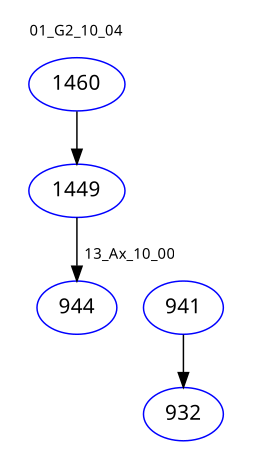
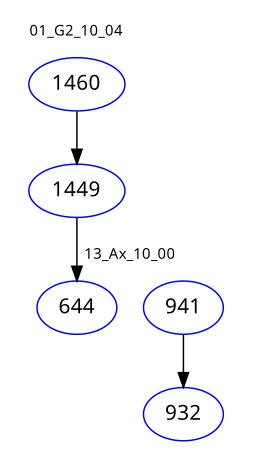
  digraph {
    fontname="Noto Sans"
    node [color=blue fontname="Noto Sans"]
    edge [color=black fontname="Noto Sans"]
    n1 [label=941]
    n2 [label=932]
-   n3 [label=944]
+   n3 [label=644]
    n4 [label=1460]
    n5 [label=1449]
    subgraph cluster_1 {
      color=white
      fontsize=10
      label="13_Ax_10_00"
      n1
      n2
      n3
    }
    subgraph cluster_2 {
      color=white
      fontsize=10
      label="01_G2_10_04"
      n4
      n5
    }
    n1 -> n2
    n4 -> n5
    n5 -> n3
  }
